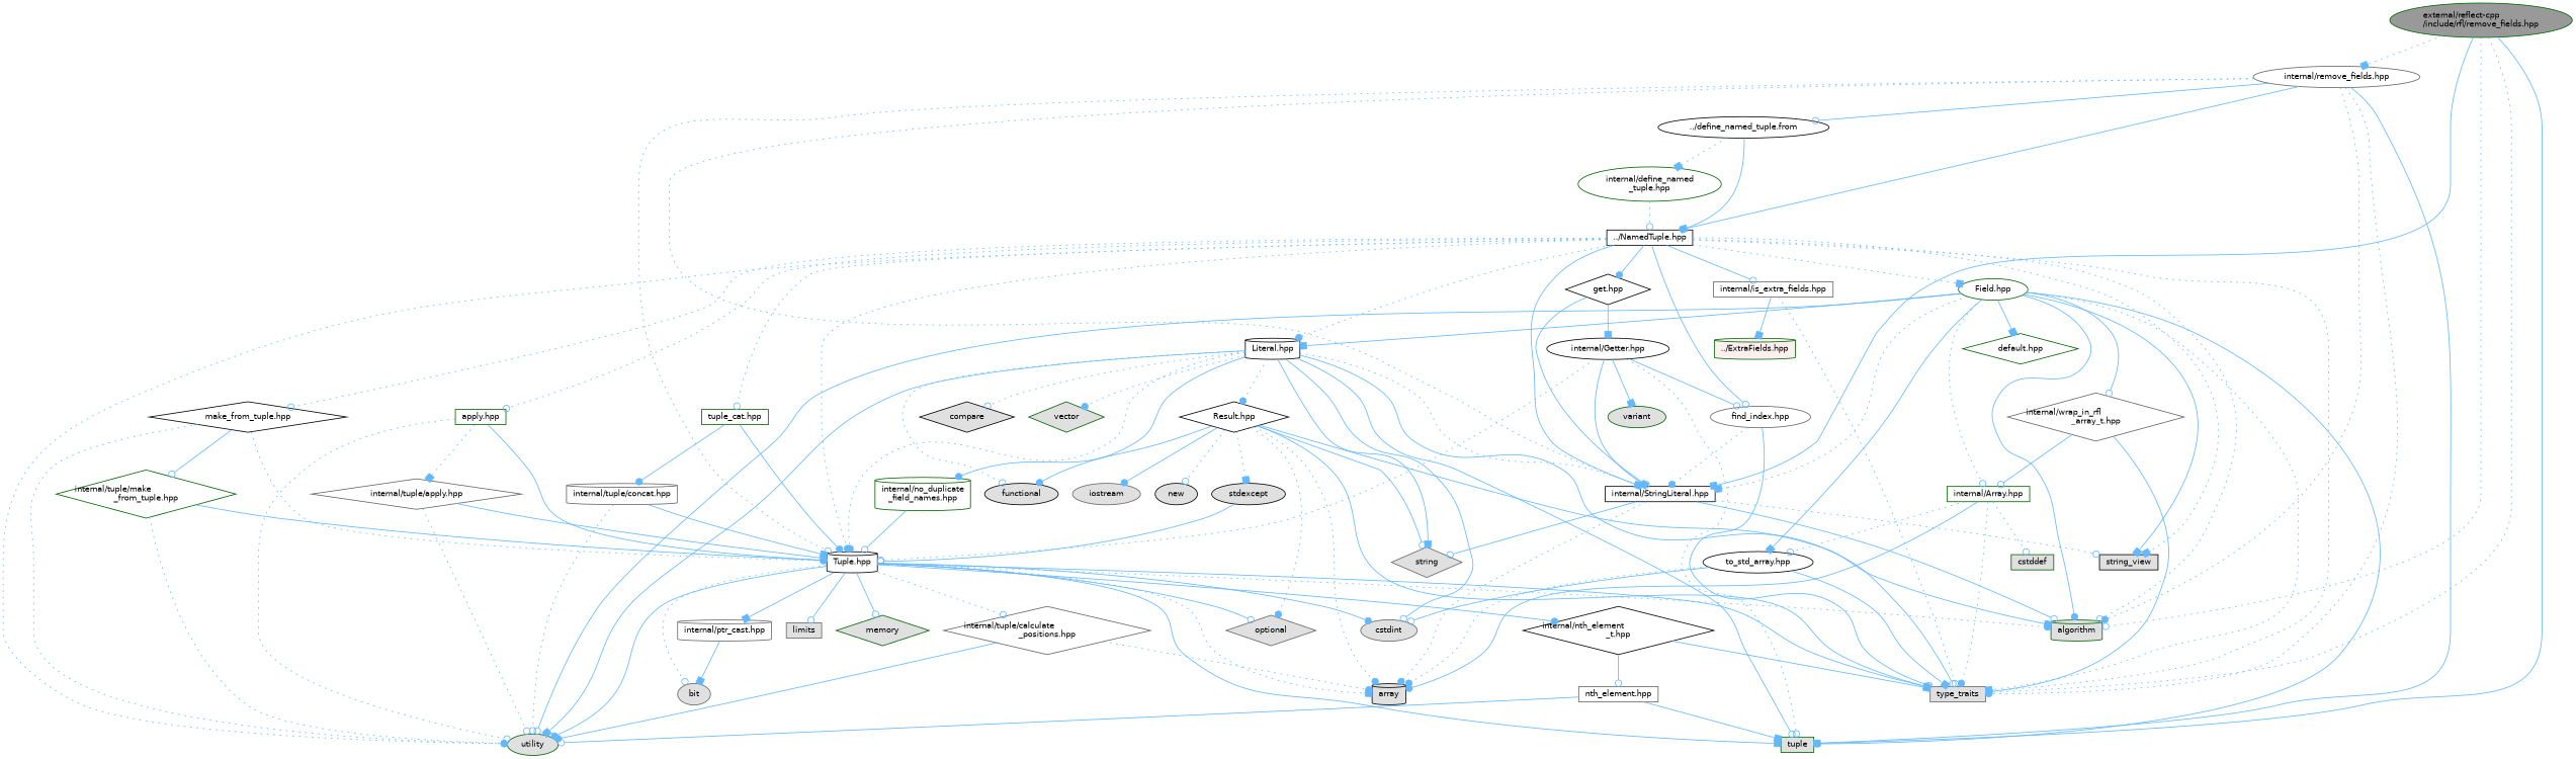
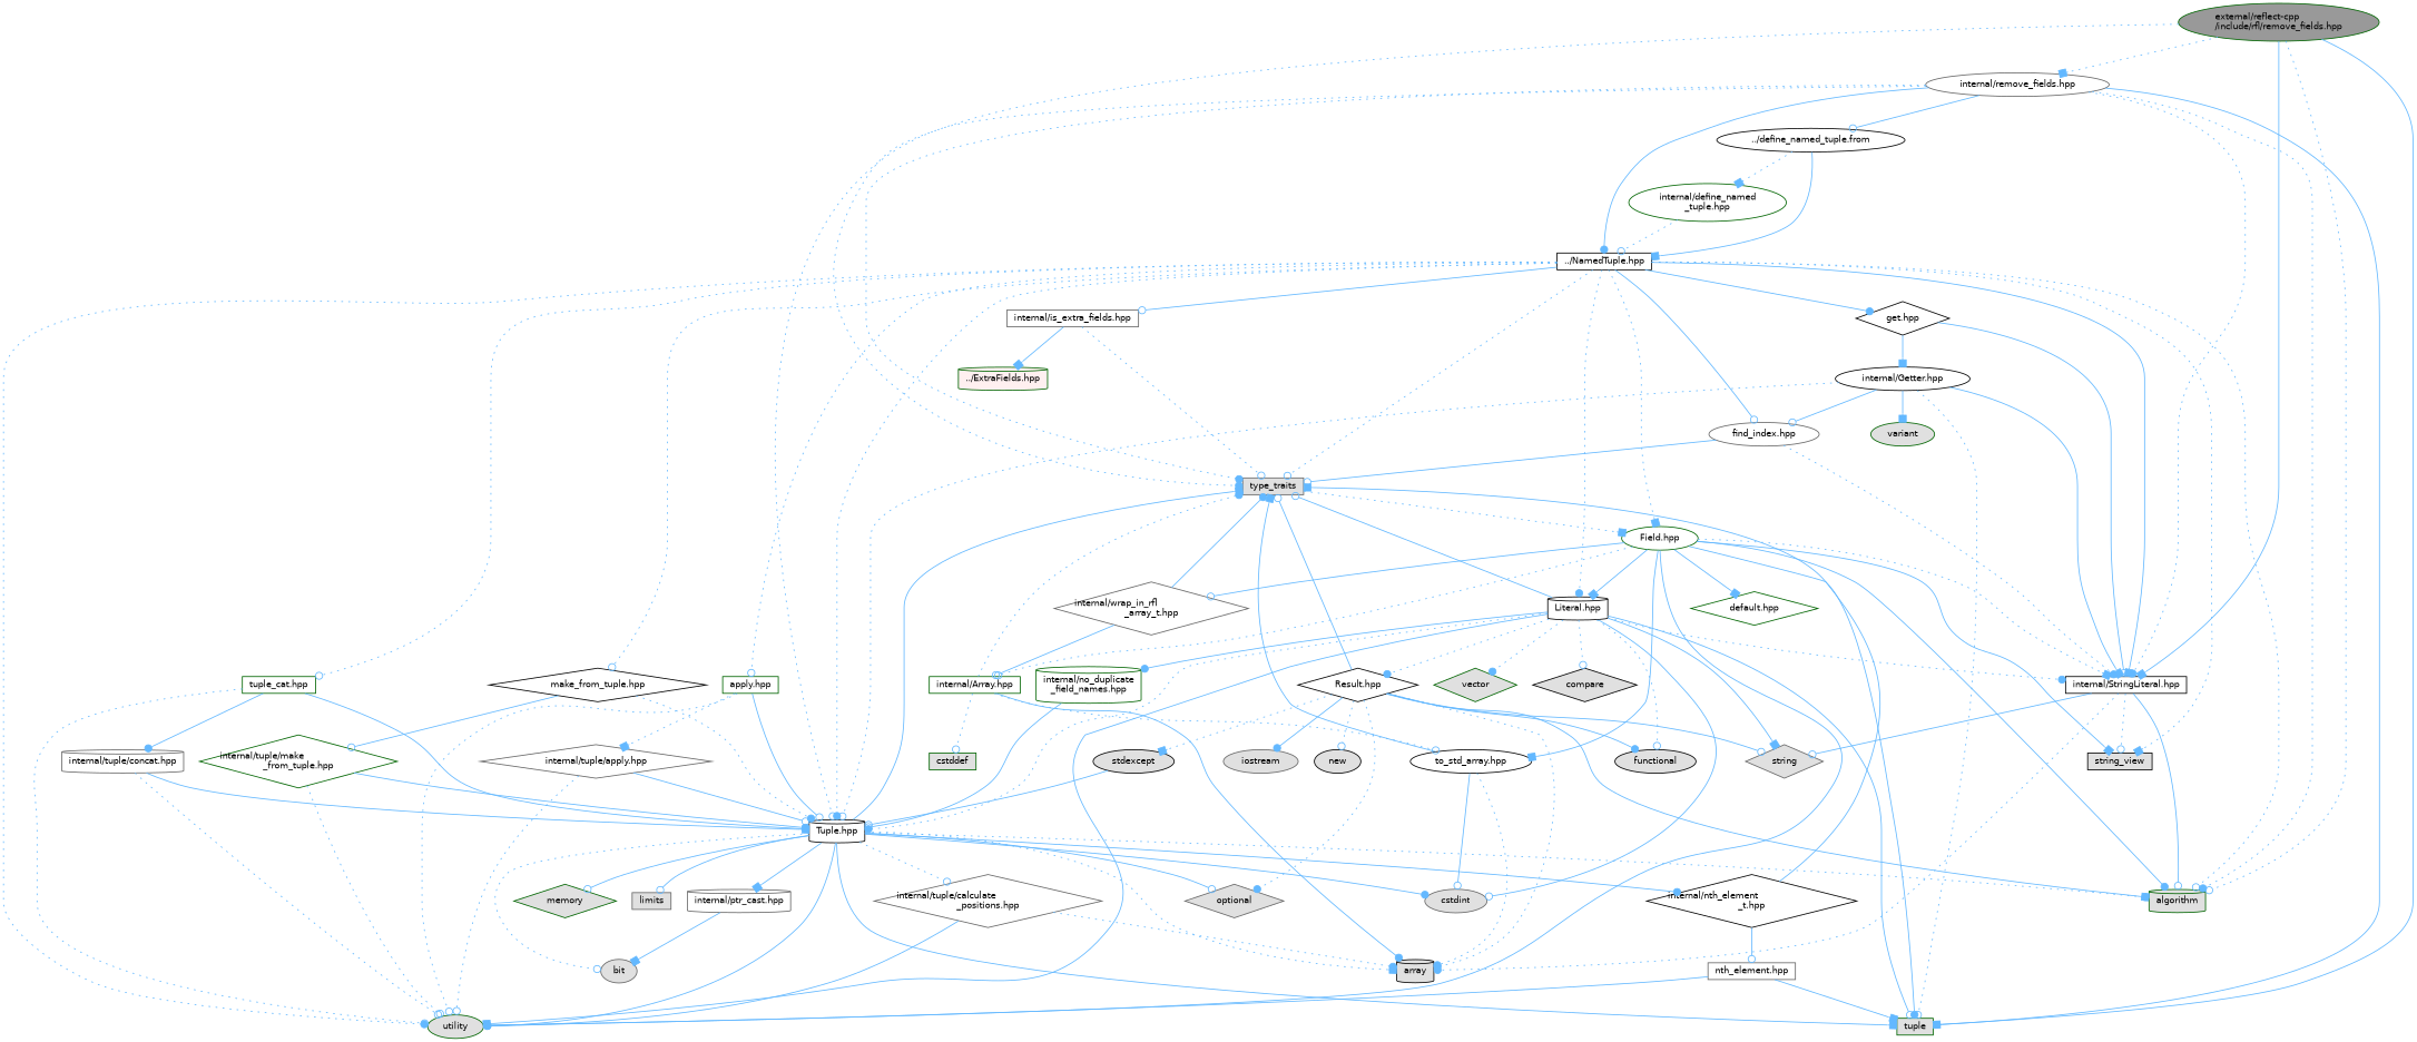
  digraph {
    node [color=darkgreen fillcolor=white fontname=Helvetica fontsize=10 shape=ellipse style=filled]
    edge [arrowhead=odot color=steelblue1 fontname=Helvetica fontsize=10 labelfontname=Helvetica labelfontsize=10 style=solid]
    n1 [fillcolor=grey60 fontcolor=black height=0.2 label="external/reflect-cpp\l/include/rfl/remove_fields.hpp" width=0.4]
    n2 [fillcolor="#E0E0E0" height=0.2 label=algorithm shape=cylinder width=0.4]
    n3 [fillcolor="#E0E0E0" height=0.2 label=tuple shape=box width=0.4]
    n4 [color=gray40 fillcolor="#E0E0E0" height=0.2 label=type_traits shape=box width=0.4]
    n5 [color=black height=0.2 label="internal/StringLiteral.hpp" shape=box width=0.4]
    n6 [color=gray40 height=0.2 label="internal/remove_fields.hpp" width=0.4]
    n7 [color=black fillcolor="#E0E0E0" height=0.2 label=array shape=cylinder width=0.4]
    n8 [color=gray40 fillcolor="#E0E0E0" height=0.2 label=string shape=diamond width=0.4]
    n9 [color=black fillcolor="#E0E0E0" height=0.2 label=string_view shape=box width=0.4]
    n10 [color=black height=0.2 label="../NamedTuple.hpp" shape=box width=0.4]
    n11 [color=black height=0.2 label="Tuple.hpp" shape=cylinder width=0.4]
    n12 [color=black height=0.2 label="../define_named_tuple.from" width=0.4]
    n13 [fillcolor="#E0E0E0" height=0.2 label=utility width=0.4]
    n14 [height=0.2 label="Field.hpp" width=0.4]
    n15 [color=black height=0.2 label="Literal.hpp" shape=cylinder width=0.4]
    n16 [height=0.2 label="apply.hpp" shape=box width=0.4]
    n17 [color=black height=0.2 label="get.hpp" shape=diamond width=0.4]
    n18 [color=gray40 height=0.2 label="find_index.hpp" width=0.4]
    n19 [color=gray40 height=0.2 label="internal/is_extra_fields.hpp" shape=box width=0.4]
    n20 [color=black height=0.2 label="make_from_tuple.hpp" shape=diamond width=0.4]
    n21 [height=0.2 label="tuple_cat.hpp" shape=box width=0.4]
    n22 [color=gray40 fillcolor="#E0E0E0" height=0.2 label=cstdint width=0.4]
    n23 [color=gray40 fillcolor="#E0E0E0" height=0.2 label=optional shape=diamond width=0.4]
    n24 [color=gray40 fillcolor="#E0E0E0" height=0.2 label=bit width=0.4]
    n25 [color=gray40 fillcolor="#E0E0E0" height=0.2 label=limits shape=box width=0.4]
    n26 [fillcolor="#E0E0E0" height=0.2 label=memory shape=diamond width=0.4]
    n27 [color=black height=0.2 label="internal/nth_element\l_t.hpp" shape=diamond width=0.4]
    n28 [color=gray40 height=0.2 label="internal/ptr_cast.hpp" shape=cylinder width=0.4]
    n29 [color=gray40 height=0.2 label="internal/tuple/calculate\l_positions.hpp" shape=diamond width=0.4]
    n30 [height=0.2 label="internal/define_named\l_tuple.hpp" width=0.4]
    n31 [height=0.2 label="default.hpp" shape=diamond width=0.4]
    n32 [height=0.2 label="internal/Array.hpp" shape=box width=0.4]
    n33 [color=black height=0.2 label="to_std_array.hpp" width=0.4]
    n34 [color=gray40 height=0.2 label="internal/wrap_in_rfl\l_array_t.hpp" shape=diamond width=0.4]
    n35 [color=black fillcolor="#E0E0E0" height=0.2 label=compare shape=diamond width=0.4]
    n36 [color=black fillcolor="#E0E0E0" height=0.2 label=functional width=0.4]
    n37 [fillcolor="#E0E0E0" height=0.2 label=vector shape=diamond width=0.4]
    n38 [color=black height=0.2 label="Result.hpp" shape=diamond width=0.4]
    n39 [height=0.2 label="internal/no_duplicate\l_field_names.hpp" shape=cylinder width=0.4]
    n40 [color=gray40 height=0.2 label="internal/tuple/apply.hpp" shape=diamond width=0.4]
    n41 [color=black height=0.2 label="internal/Getter.hpp" width=0.4]
    n42 [fillcolor="#FFF0F0" height=0.2 label="../ExtraFields.hpp" shape=cylinder width=0.4]
    n43 [height=0.2 label="internal/tuple/make\l_from_tuple.hpp" shape=diamond width=0.4]
    n44 [color=gray40 height=0.2 label="internal/tuple/concat.hpp" shape=cylinder width=0.4]
    n45 [fillcolor="#E0E0E0" height=0.2 label=cstddef shape=box width=0.4]
    n46 [color=gray40 fillcolor="#E0E0E0" height=0.2 label=iostream width=0.4]
    n47 [color=black fillcolor="#E0E0E0" height=0.2 label=new width=0.4]
    n48 [color=black fillcolor="#E0E0E0" height=0.2 label=stdexcept width=0.4]
    n49 [color=gray40 height=0.2 label="nth_element.hpp" shape=box width=0.4]
    n50 [fillcolor="#E0E0E0" height=0.2 label=variant width=0.4]
    n1 -> n2 [style=dotted]
    n1 -> n3 [arrowhead=box]
    n1 -> n4 [arrowhead=dot style=dotted]
    n1 -> n5 [arrowhead=box]
    n1 -> n6 [arrowhead=box style=dotted]
    n5 -> n2
    n5 -> n7 [arrowhead=dot style=dotted]
    n5 -> n8
    n5 -> n9 [style=dotted]
    n6 -> n2 [arrowhead=dot style=dotted]
    n6 -> n3 [arrowhead=dot]
    n6 -> n4 [arrowhead=dot style=dotted]
    n6 -> n5 [arrowhead=dot style=dotted]
    n6 -> n10 [arrowhead=dot]
    n6 -> n11 [style=dotted]
    n6 -> n12
    n10 -> n2 [style=dotted]
    n10 -> n4 [style=dotted]
    n10 -> n5 [arrowhead=box]
    n10 -> n9 [arrowhead=box style=dotted]
    n10 -> n11 [arrowhead=dot style=dotted]
    n10 -> n13 [arrowhead=dot style=dotted]
    n10 -> n14 [arrowhead=box style=dotted]
    n10 -> n15 [arrowhead=dot style=dotted]
    n10 -> n16 [style=dotted]
    n10 -> n17 [arrowhead=dot]
    n10 -> n18
    n10 -> n19
    n10 -> n20 [style=dotted]
    n10 -> n21 [style=dotted]
    n11 -> n2 [arrowhead=dot style=dotted]
    n11 -> n3 [arrowhead=box]
    n11 -> n4 [arrowhead=box]
    n11 -> n7 [arrowhead=box style=dotted]
    n11 -> n13 [arrowhead=dot]
    n11 -> n22 [arrowhead=dot]
    n11 -> n23
    n11 -> n24 [style=dotted]
    n11 -> n25
    n11 -> n26
    n11 -> n27 [arrowhead=dot]
    n11 -> n28 [arrowhead=box]
    n11 -> n29 [style=dotted]
    n12 -> n10 [arrowhead=box]
    n12 -> n30 [arrowhead=box style=dotted]
    n14 -> n2 [arrowhead=dot]
    n14 -> n3 [arrowhead=dot]
-   n14 -> n4 [arrowhead=box style=dotted]
+   n4 -> n14 [arrowhead=box style=dotted]
    n14 -> n5 [arrowhead=box style=dotted]
    n14 -> n9 [arrowhead=box]
    n14 -> n13
    n14 -> n15 [arrowhead=box]
    n14 -> n31 [arrowhead=box]
    n14 -> n32 [style=dotted]
    n14 -> n33 [arrowhead=box]
    n14 -> n34
    n15 -> n3
    n15 -> n4
    n15 -> n5 [arrowhead=dot style=dotted]
    n15 -> n8 [arrowhead=box]
    n15 -> n11 [arrowhead=dot style=dotted]
    n15 -> n13 [arrowhead=box]
    n15 -> n22
    n15 -> n35 [style=dotted]
    n15 -> n36 [style=dotted]
    n15 -> n37 [arrowhead=dot style=dotted]
    n15 -> n38 [arrowhead=dot style=dotted]
    n15 -> n39 [arrowhead=dot]
    n16 -> n11
    n16 -> n13 [style=dotted]
    n16 -> n40 [arrowhead=box style=dotted]
    n17 -> n5
    n17 -> n41 [arrowhead=box]
    n18 -> n4
    n18 -> n5 [arrowhead=dot style=dotted]
    n19 -> n4 [style=dotted]
    n19 -> n42 [arrowhead=box]
    n20 -> n11 [arrowhead=dot style=dotted]
-   n20 -> n13 [style=dotted]
+   n21 -> n13 [style=dotted]
    n20 -> n43
    n21 -> n11 [arrowhead=dot]
    n21 -> n44 [arrowhead=dot]
    n27 -> n4 [arrowhead=box]
    n27 -> n49
    n28 -> n24 [arrowhead=box]
    n29 -> n7 [arrowhead=dot style=dotted]
    n29 -> n13 [arrowhead=dot]
    n30 -> n10 [style=dotted]
    n32 -> n4 [arrowhead=dot style=dotted]
    n32 -> n7 [arrowhead=dot]
    n32 -> n33 [style=dotted]
    n32 -> n45 [style=dotted]
    n33 -> n4 [arrowhead=box]
    n33 -> n7 [arrowhead=dot style=dotted]
    n33 -> n22
    n34 -> n4 [arrowhead=dot]
    n34 -> n32
    n38 -> n2 [arrowhead=box]
    n38 -> n4
    n38 -> n7 [arrowhead=dot style=dotted]
    n38 -> n8
    n38 -> n23 [arrowhead=dot style=dotted]
    n38 -> n36 [arrowhead=dot]
    n38 -> n46 [arrowhead=dot]
    n38 -> n47 [style=dotted]
    n38 -> n48 [arrowhead=box style=dotted]
    n39 -> n11
    n40 -> n11
    n40 -> n13 [style=dotted]
    n41 -> n3 [style=dotted]
    n41 -> n5 [arrowhead=box]
    n41 -> n11 [style=dotted]
    n41 -> n18
    n41 -> n50 [arrowhead=box]
    n43 -> n11 [arrowhead=dot]
    n43 -> n13 [style=dotted]
    n44 -> n11 [arrowhead=box]
    n44 -> n13 [style=dotted]
    n48 -> n11
    n49 -> n3 [arrowhead=box]
    n49 -> n13
  }
